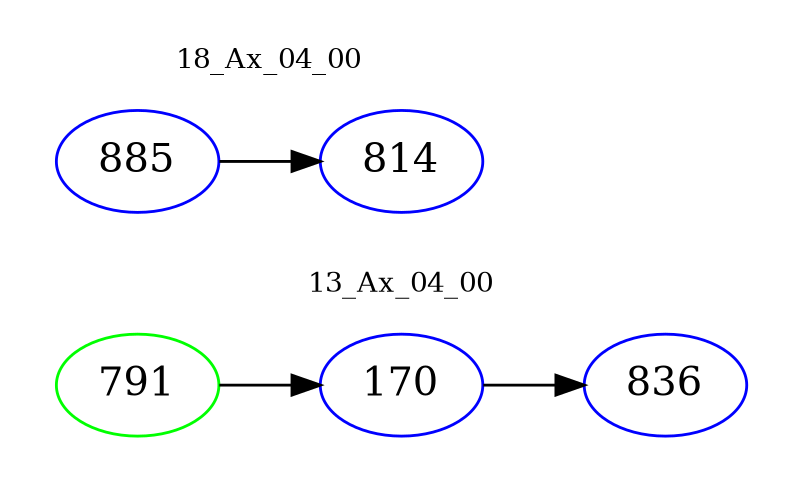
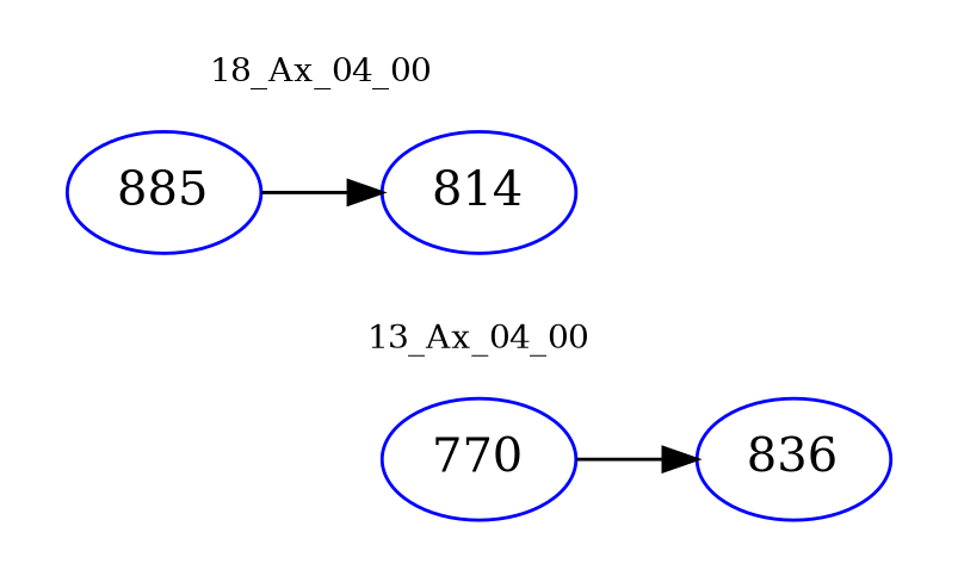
  digraph {
    rankdir=LR
    node [color=blue]
    edge [color=black]
-   n1 [color=green label=791]
-   n2 [label=170]
+   n2 [label=770]
    n3 [label=836]
    n4 [label=885]
    n5 [label=814]
    subgraph cluster_1 {
      color=white
      fontsize=10
      label="13_Ax_04_00"
-     n1
      n2
      n3
    }
    subgraph cluster_2 {
      color=white
      fontsize=10
      label="18_Ax_04_00"
      n4
      n5
    }
-   n1 -> n2
    n2 -> n3
    n4 -> n5
  }
